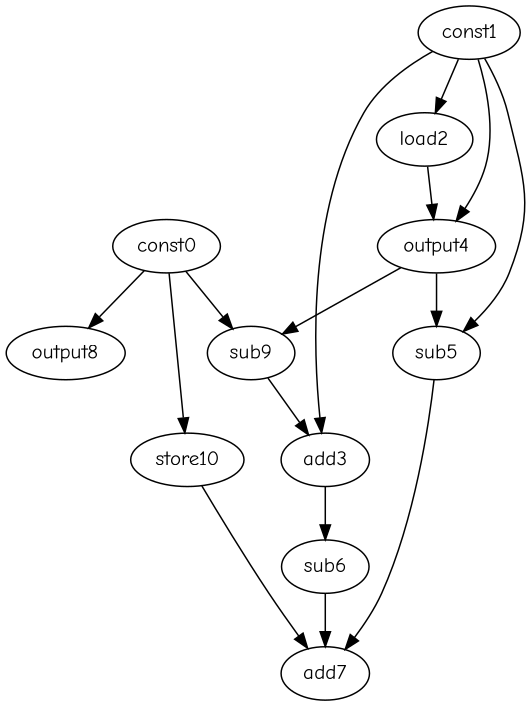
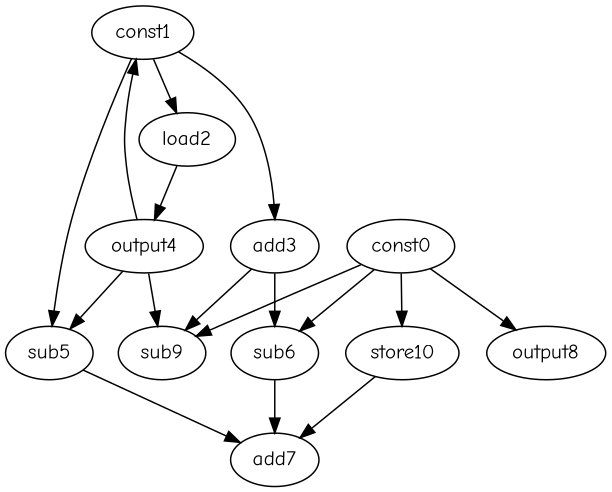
  digraph {
    fontname="Comic Neue"
    node [fontname="Comic Neue" opcode=sub]
    edge [fontname="Comic Neue" operand=0]
    const0 [opcode=const]
    sub6
    output8 [opcode=output]
    sub9
    store10 [opcode=store]
    add7 [opcode=add]
    add3 [opcode=add]
    const1 [opcode=const]
    load2 [opcode=load]
    n10 [label=output4 opcode=mul]
    sub5
+   const0 -> sub6
    const0 -> output8
    const0 -> sub9
    const0 -> store10
    sub6 -> add7 [operand=1]
-   sub9 -> add3 [operand=1]
+   add3 -> sub9 [operand=1]
    store10 -> add7 [operand=1]
    add3 -> sub6 [operand=1]
    const1 -> add3
    const1 -> load2
-   const1 -> n10
+   n10 -> const1
    const1 -> sub5
    load2 -> n10 [operand=1]
    n10 -> sub9 [operand=1]
    n10 -> sub5 [operand=1]
    sub5 -> add7
  }
